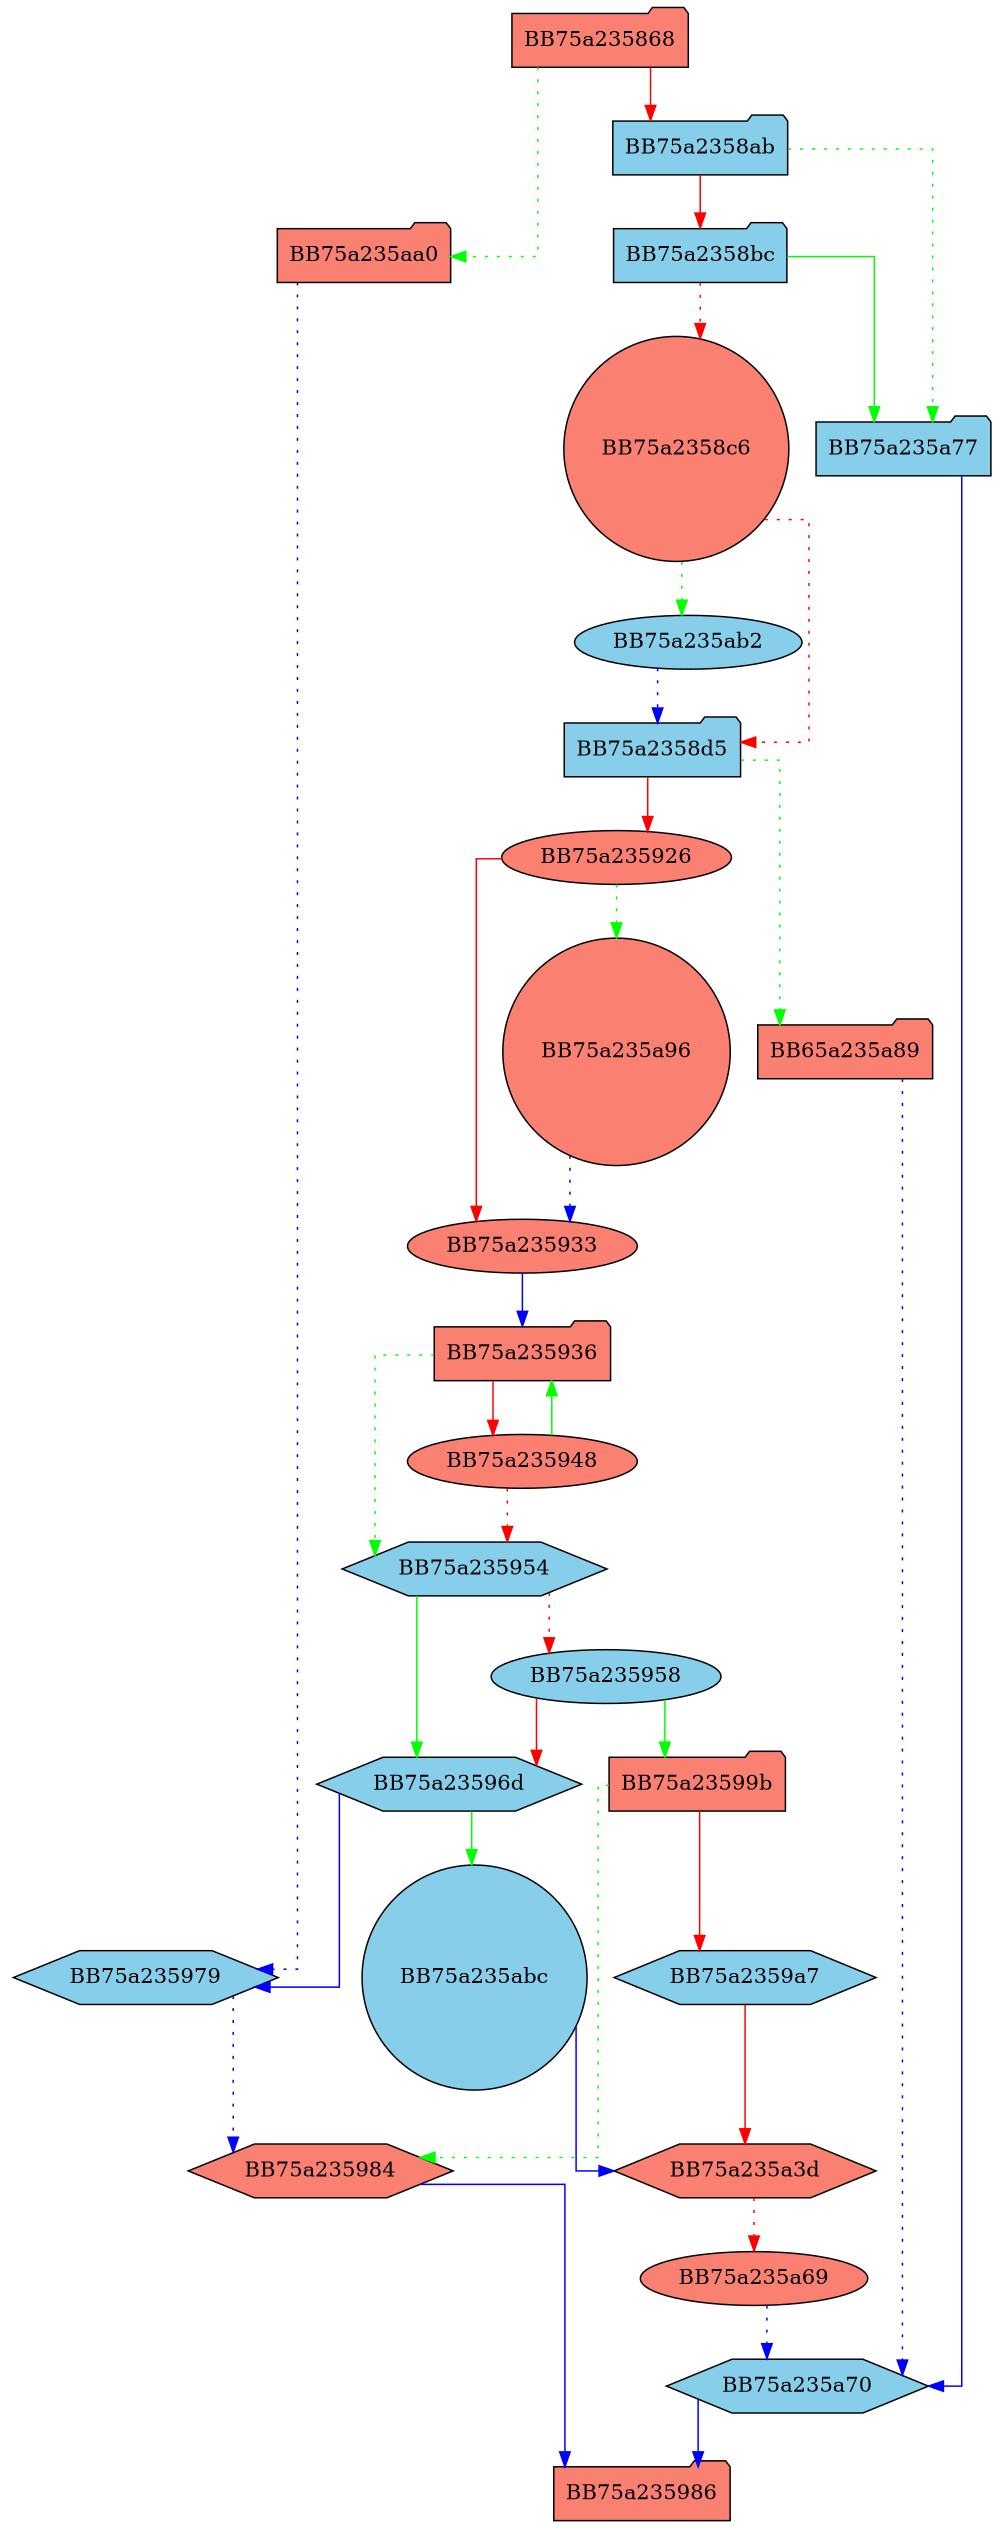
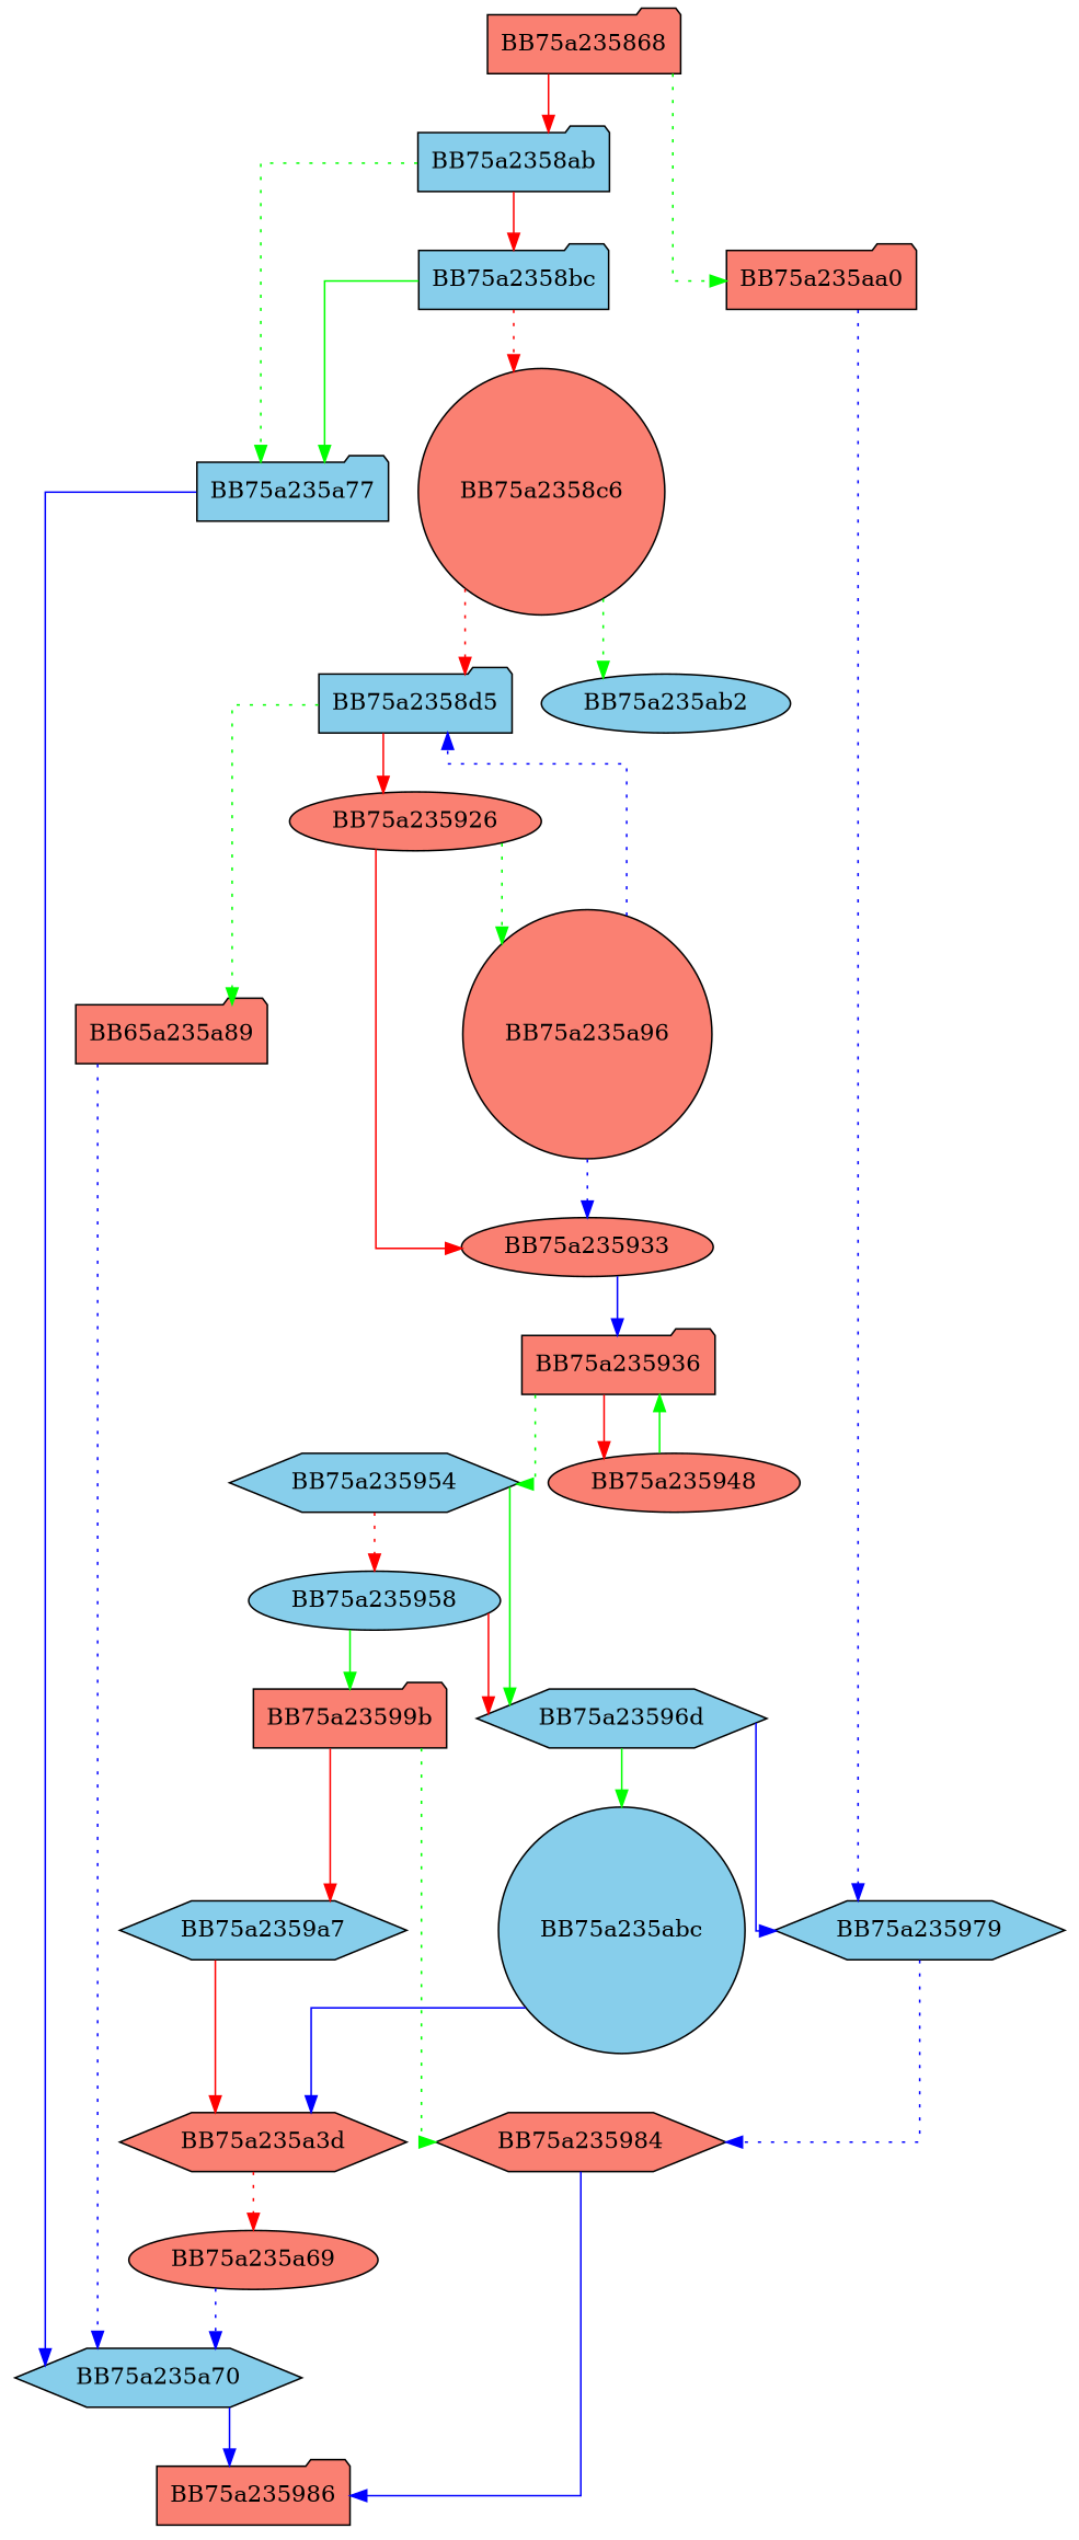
  digraph {
    splines=ortho
    node [fillcolor=salmon shape=folder style=filled]
    edge [color=red style=solid]
    BB75a235868
    BB75a235aa0
    BB75a2358ab [fillcolor=skyblue]
    BB75a235979 [fillcolor=skyblue shape=hexagon]
    BB75a235a77 [fillcolor=skyblue]
    BB75a2358bc [fillcolor=skyblue]
    BB75a235984 [shape=hexagon]
    BB75a235a70 [fillcolor=skyblue shape=hexagon]
    BB75a2358c6 [shape=circle]
    BB75a235986
    BB75a235ab2 [fillcolor=skyblue shape=ellipse]
    BB75a2358d5 [fillcolor=skyblue]
    n13 [label=BB65a235a89]
    BB75a235926 [shape=ellipse]
    BB75a235a96 [shape=circle]
    BB75a235933 [shape=ellipse]
    BB75a235936
    BB75a235954 [fillcolor=skyblue shape=hexagon]
    BB75a235948 [shape=ellipse]
    BB75a23596d [fillcolor=skyblue shape=hexagon]
    BB75a235958 [fillcolor=skyblue shape=ellipse]
    BB75a235abc [fillcolor=skyblue shape=circle]
    BB75a23599b
    BB75a2359a7 [fillcolor=skyblue shape=hexagon]
    BB75a235a3d [shape=hexagon]
    BB75a235a69 [shape=ellipse]
    BB75a235868 -> BB75a235aa0 [color=green style=dotted]
    BB75a235868 -> BB75a2358ab
    BB75a235aa0 -> BB75a235979 [color=blue style=dotted]
    BB75a2358ab -> BB75a235a77 [color=green style=dotted]
    BB75a2358ab -> BB75a2358bc
    BB75a235979 -> BB75a235984 [color=blue style=dotted]
    BB75a235a77 -> BB75a235a70 [color=blue]
    BB75a2358bc -> BB75a235a77 [color=green]
    BB75a2358bc -> BB75a2358c6 [style=dotted]
    BB75a235984 -> BB75a235986 [color=blue]
    BB75a235a70 -> BB75a235986 [color=blue]
    BB75a2358c6 -> BB75a235ab2 [color=green style=dotted]
    BB75a2358c6 -> BB75a2358d5 [style=dotted]
-   BB75a235ab2 -> BB75a2358d5 [color=blue style=dotted]
+   BB75a235a96 -> BB75a2358d5 [color=blue style=dotted]
    BB75a2358d5 -> n13 [color=green style=dotted]
    BB75a2358d5 -> BB75a235926
    n13 -> BB75a235a70 [color=blue style=dotted]
    BB75a235926 -> BB75a235a96 [color=green style=dotted]
    BB75a235926 -> BB75a235933
    BB75a235a96 -> BB75a235933 [color=blue style=dotted]
    BB75a235933 -> BB75a235936 [color=blue]
    BB75a235936 -> BB75a235954 [color=green style=dotted]
    BB75a235936 -> BB75a235948
    BB75a235954 -> BB75a23596d [color=green]
    BB75a235954 -> BB75a235958 [style=dotted]
    BB75a235948 -> BB75a235936 [color=green]
-   BB75a235948 -> BB75a235954 [style=dotted]
    BB75a23596d -> BB75a235979 [color=blue]
    BB75a23596d -> BB75a235abc [color=green]
    BB75a235958 -> BB75a23596d
    BB75a235958 -> BB75a23599b [color=green]
    BB75a235abc -> BB75a235a3d [color=blue]
    BB75a23599b -> BB75a235984 [color=green style=dotted]
    BB75a23599b -> BB75a2359a7
    BB75a2359a7 -> BB75a235a3d
    BB75a235a3d -> BB75a235a69 [style=dotted]
    BB75a235a69 -> BB75a235a70 [color=blue style=dotted]
  }
